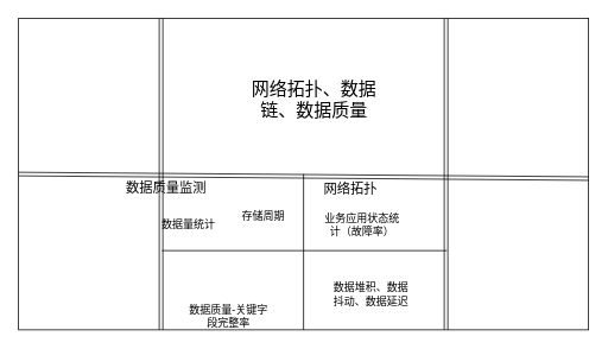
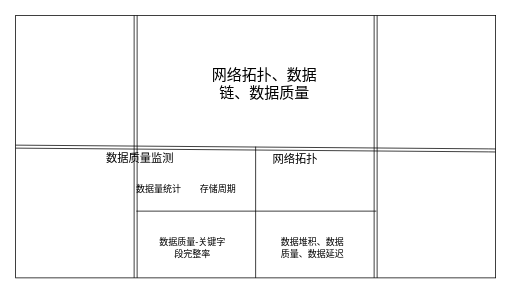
  <mxCell id="0" />
  <mxCell id="1" parent="0" />
  <mxCell id="2" value="" style="rounded=0;whiteSpace=wrap;html=1;" vertex="1" parent="1"><mxGeometry x="20" y="20" width="640" height="350" as="geometry" /></mxCell>
  <mxCell id="3" style="edgeStyle=none;rounded=0;orthogonalLoop=1;jettySize=auto;html=1;exitX=0;exitY=0.25;exitDx=0;exitDy=0;" edge="1" parent="1" source="2" target="2"><mxGeometry relative="1" as="geometry" /></mxCell>
  <mxCell id="4" style="edgeStyle=none;rounded=0;orthogonalLoop=1;jettySize=auto;html=1;exitX=0;exitY=0.5;exitDx=0;exitDy=0;startArrow=oval;startFill=1;shape=link;" edge="1" parent="1" source="2" target="2"><mxGeometry relative="1" as="geometry"><Array as="points"><mxPoint x="651" y="200" /></Array></mxGeometry></mxCell>
  <mxCell id="5" style="edgeStyle=none;shape=link;rounded=0;orthogonalLoop=1;jettySize=auto;html=1;exitX=0.25;exitY=1;exitDx=0;exitDy=0;startArrow=oval;startFill=1;" edge="1" parent="1" source="2" target="2"><mxGeometry relative="1" as="geometry"><Array as="points"><mxPoint x="180" y="20" /></Array></mxGeometry></mxCell>
  <mxCell id="6" style="edgeStyle=none;shape=link;rounded=0;orthogonalLoop=1;jettySize=auto;html=1;exitX=0.75;exitY=1;exitDx=0;exitDy=0;startArrow=oval;startFill=1;" edge="1" parent="1" source="2" target="2"><mxGeometry relative="1" as="geometry"><Array as="points"><mxPoint x="500" y="20" /></Array></mxGeometry></mxCell>
  <mxCell id="7" style="edgeStyle=none;shape=link;rounded=0;orthogonalLoop=1;jettySize=auto;html=1;exitX=0.5;exitY=1;exitDx=0;exitDy=0;startArrow=oval;startFill=1;" edge="1" parent="1" source="2" target="2"><mxGeometry relative="1" as="geometry" /></mxCell>
  <mxCell id="8" value="" style="endArrow=none;html=1;exitX=0.5;exitY=1;exitDx=0;exitDy=0;" edge="1" parent="1" source="2"><mxGeometry width="50" height="50" relative="1" as="geometry"><mxPoint x="281" y="250" as="sourcePoint" /><mxPoint x="340" y="195" as="targetPoint" /></mxGeometry></mxCell>
  <mxCell id="9" value="" style="endArrow=none;html=1;" edge="1" parent="1"><mxGeometry width="50" height="50" relative="1" as="geometry"><mxPoint x="181" y="281" as="sourcePoint" /><mxPoint x="501" y="281" as="targetPoint" /></mxGeometry></mxCell>
  <mxCell id="10" value="数据质量监测" style="text;html=1;strokeColor=none;fillColor=none;align=center;verticalAlign=middle;whiteSpace=wrap;rounded=0;fontSize=15;" vertex="1" parent="1"><mxGeometry x="131" y="200" width="110" height="20" as="geometry" /></mxCell>
  <mxCell id="11" value="网络拓扑" style="text;html=1;strokeColor=none;fillColor=none;align=center;verticalAlign=middle;whiteSpace=wrap;rounded=0;fontSize=15;" vertex="1" parent="1"><mxGeometry x="338" y="201" width="110" height="20" as="geometry" /></mxCell>
  <mxCell id="12" value="数据量统计" style="text;html=1;strokeColor=none;fillColor=none;align=center;verticalAlign=middle;whiteSpace=wrap;rounded=0;fontSize=12;" vertex="1" parent="1"><mxGeometry x="176" y="242" width="70" height="20" as="geometry" /></mxCell>
- <mxCell id="13" value="存储周期" style="text;html=1;strokeColor=none;fillColor=none;align=center;verticalAlign=middle;whiteSpace=wrap;rounded=0;fontSize=12;" vertex="1" parent="1"><mxGeometry x="270" y="232" width="50" height="20" as="geometry" /></mxCell>
- <mxCell id="14" value="数据堆积、数据抖动、数据延迟" style="text;html=1;strokeColor=none;fillColor=none;align=center;verticalAlign=middle;whiteSpace=wrap;rounded=0;fontSize=12;" vertex="1" parent="1"><mxGeometry x="371" y="320" width="90" height="20" as="geometry" /></mxCell>
- <mxCell id="15" value="数据质量-关键字段完整率" style="text;html=1;strokeColor=none;fillColor=none;align=center;verticalAlign=middle;whiteSpace=wrap;rounded=0;fontSize=12;" vertex="1" parent="1"><mxGeometry x="211" y="345" width="90" height="20" as="geometry" /></mxCell>
- <mxCell id="16" value="业务应用状态统计（故障率）" style="text;html=1;strokeColor=none;fillColor=none;align=center;verticalAlign=middle;whiteSpace=wrap;rounded=0;fontSize=12;" vertex="1" parent="1"><mxGeometry x="361" y="242" width="90" height="20" as="geometry" /></mxCell>
+ <mxCell id="13" value="存储周期" style="text;html=1;strokeColor=none;fillColor=none;align=center;verticalAlign=middle;whiteSpace=wrap;rounded=0;fontSize=12;" vertex="1" parent="1"><mxGeometry x="265" y="242" width="50" height="20" as="geometry" /></mxCell>
+ <mxCell id="14" value="数据堆积、数据质量、数据延迟" style="text;html=1;strokeColor=none;fillColor=none;align=center;verticalAlign=middle;whiteSpace=wrap;rounded=0;fontSize=12;" vertex="1" parent="1"><mxGeometry x="371" y="320" width="90" height="20" as="geometry" /></mxCell>
+ <mxCell id="15" value="数据质量-关键字段完整率" style="text;html=1;strokeColor=none;fillColor=none;align=center;verticalAlign=middle;whiteSpace=wrap;rounded=0;fontSize=12;" vertex="1" parent="1"><mxGeometry x="211" y="320" width="90" height="20" as="geometry" /></mxCell>
  <mxCell id="17" value="网络拓扑、数据链、数据质量" style="text;html=1;strokeColor=none;fillColor=none;align=center;verticalAlign=middle;whiteSpace=wrap;rounded=0;fontSize=20;" vertex="1" parent="1"><mxGeometry x="272" y="100" width="160" height="20" as="geometry" /></mxCell>
